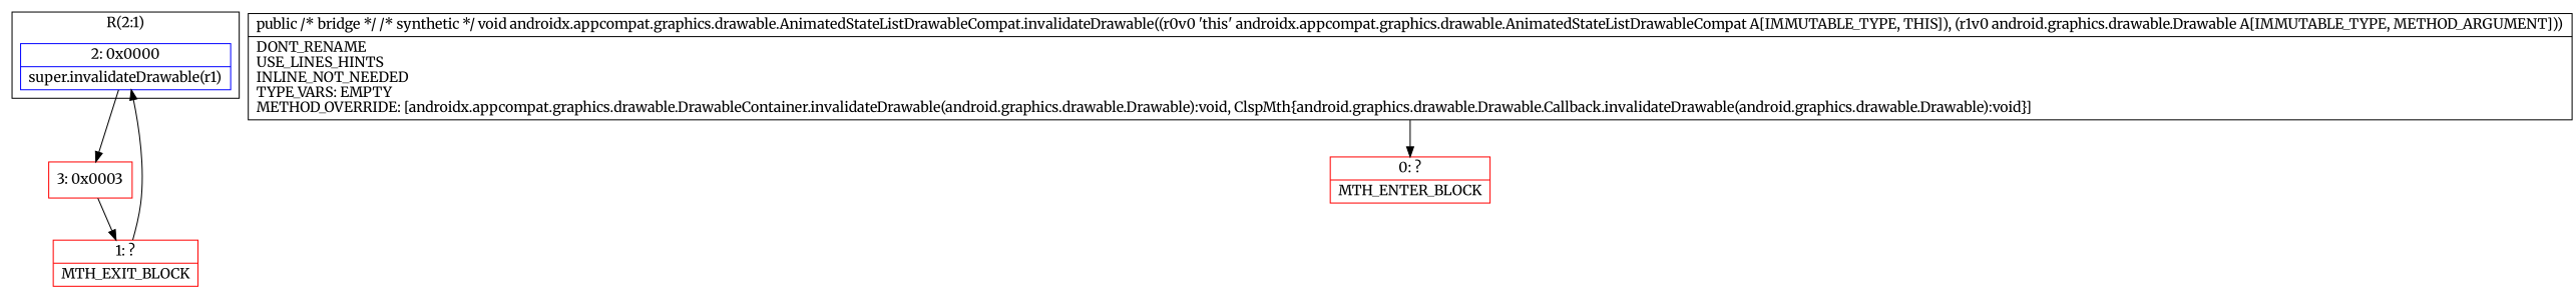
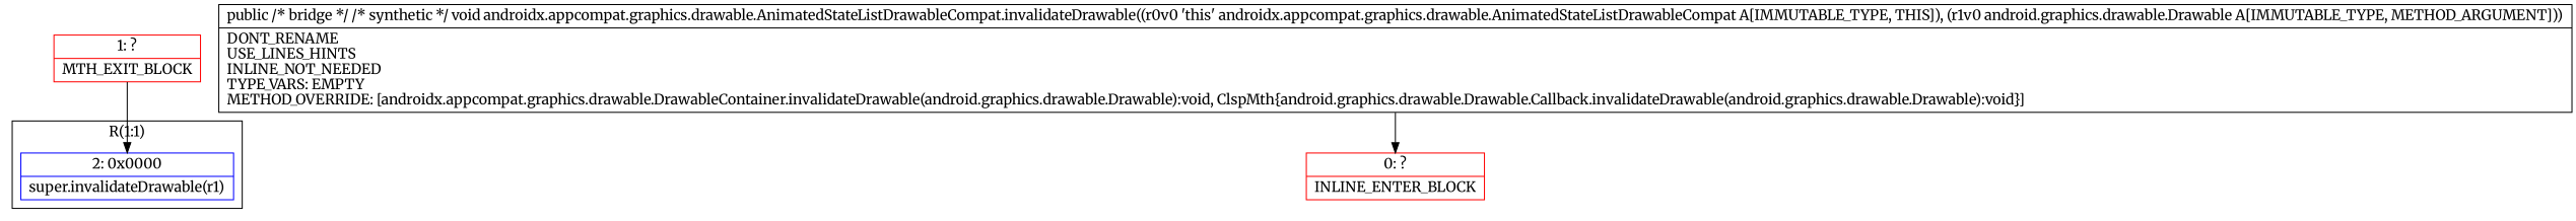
  digraph {
    fontname=Merriweather
    node [color=red fontname=Merriweather shape=record]
    edge [fontname=Merriweather]
    n1 [color=blue label="{2\:\ 0x0000|super.invalidateDrawable(r1)\l}"]
-   n2 [label="{3\:\ 0x0003}"]
    n3 [label="{1\:\ ?|MTH_EXIT_BLOCK\l}"]
-   n4 [label="{0\:\ ?|MTH_ENTER_BLOCK\l}"]
+   n4 [label="{0\:\ ?|INLINE_ENTER_BLOCK\l}"]
    n5 [label="{public \/* bridge *\/ \/* synthetic *\/ void androidx.appcompat.graphics.drawable.AnimatedStateListDrawableCompat.invalidateDrawable((r0v0 'this' androidx.appcompat.graphics.drawable.AnimatedStateListDrawableCompat A[IMMUTABLE_TYPE, THIS]), (r1v0 android.graphics.drawable.Drawable A[IMMUTABLE_TYPE, METHOD_ARGUMENT]))  | DONT_RENAME\lUSE_LINES_HINTS\lINLINE_NOT_NEEDED\lTYPE_VARS: EMPTY\lMETHOD_OVERRIDE: [androidx.appcompat.graphics.drawable.DrawableContainer.invalidateDrawable(android.graphics.drawable.Drawable):void, ClspMth\{android.graphics.drawable.Drawable.Callback.invalidateDrawable(android.graphics.drawable.Drawable):void\}]\l}" color=""]
    subgraph cluster_1 {
-     label="R(2:1)"
+     label="R(1:1)"
      n1
    }
-   n1 -> n2
-   n2 -> n3
    n3 -> n1
    n5 -> n4
  }
